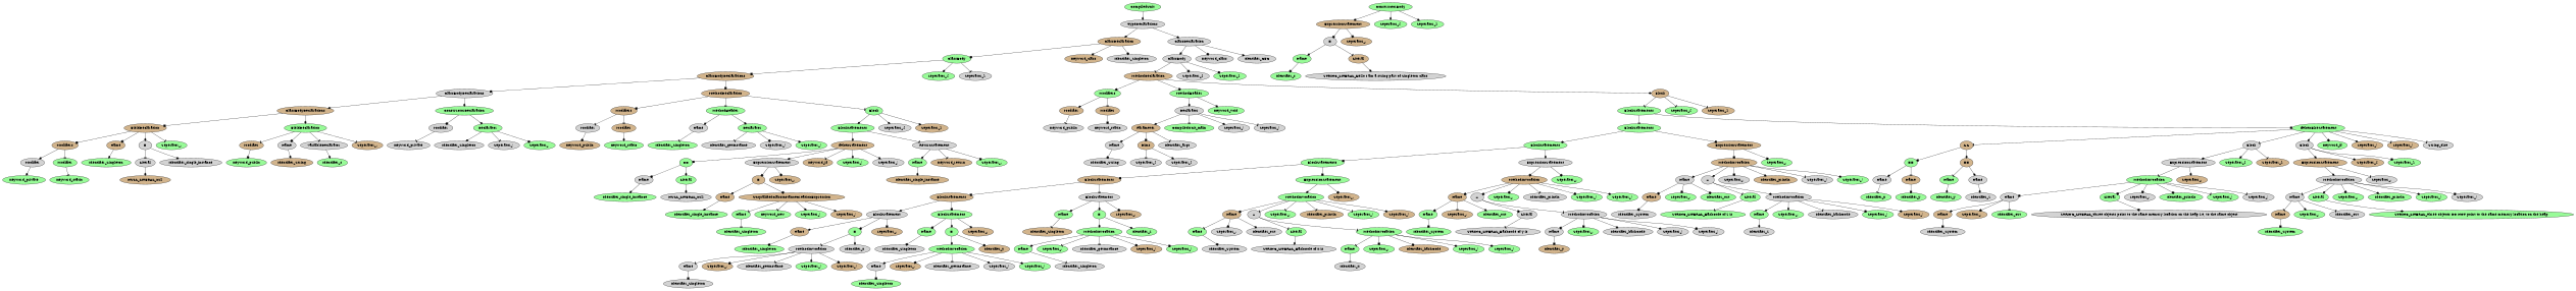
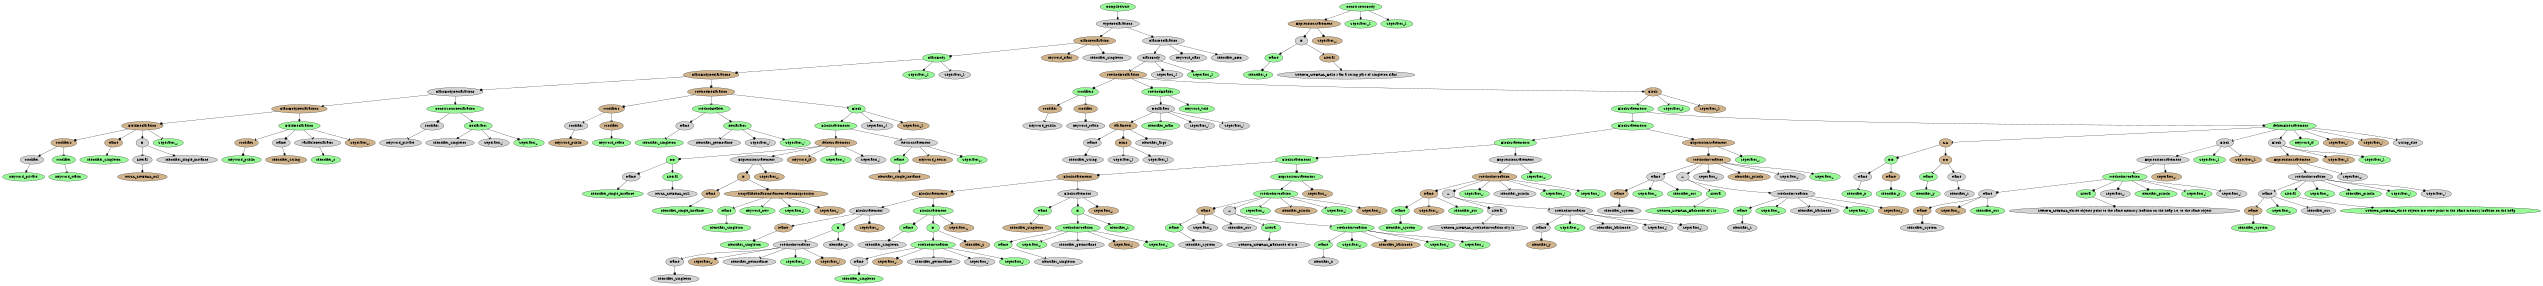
  digraph {
    node [fillcolor=palegreen ordering=out style=filled]
    edge [arrowhead=diamond]
    n1 [label=Keyword_private]
    n2 [fillcolor=lightgrey label=Modifier]
    n3 [label=Keyword_static]
    n4 [label=Modifier]
    n5 [fillcolor=tan label=Modifiers]
    n6 [label=Identifier_Singleton]
    n7 [fillcolor=tan label=Name]
    n8 [fillcolor=tan label=NULL_LITERAL_null]
    n9 [fillcolor=lightgrey label=Literal]
    n10 [fillcolor=lightgrey label=Identifier_single_instance]
    n11 [fillcolor=lightgrey label="="]
    n12 [label="Seperator_;"]
    n13 [fillcolor=tan label=FieldDeclaration]
    n14 [label=Keyword_public]
    n15 [fillcolor=tan label=Modifier]
    n16 [fillcolor=tan label=Identifier_String]
    n17 [fillcolor=lightgrey label=Name]
    n18 [label=Identifier_s]
    n19 [fillcolor=lightgrey label=VariableDeclarator]
    n20 [fillcolor=tan label="Seperator_;"]
    n21 [label=FieldDeclaration]
    n22 [fillcolor=tan label=ClassBodyDeclarations]
    n23 [fillcolor=lightgrey label=Keyword_private]
    n24 [fillcolor=lightgrey label=Modifier]
    n25 [fillcolor=lightgrey label=Identifier_Singleton]
    n26 [fillcolor=lightgrey label="Seperator_("]
    n27 [label="Seperator_)"]
    n28 [label=Declarator]
    n29 [label=Identifier_s]
    n30 [label=Name]
    n31 [fillcolor=lightgrey label="STRING_LITERAL_Hello I am a string part of Singleton class"]
    n32 [fillcolor=tan label=Literal]
    n33 [fillcolor=lightgrey label="="]
    n34 [fillcolor=tan label="Seperator_;"]
    n35 [fillcolor=tan label=ExpressionStatement]
    n36 [label="Seperator_{"]
    n37 [label="Seperator_}"]
    n38 [label=ConstructorBody]
    n39 [label=ConstructorDeclaration]
    n40 [fillcolor=lightgrey label=ClassBodyDeclarations]
    n41 [fillcolor=tan label=Keyword_public]
    n42 [fillcolor=lightgrey label=Modifier]
    n43 [label=Keyword_static]
    n44 [fillcolor=tan label=Modifier]
    n45 [fillcolor=tan label=Modifiers]
    n46 [label=Identifier_Singleton]
    n47 [fillcolor=lightgrey label=Name]
    n48 [fillcolor=lightgrey label=Identifier_getInstance]
    n49 [fillcolor=lightgrey label="Seperator_("]
    n50 [label="Seperator_)"]
    n51 [label=Declarator]
    n52 [label=MethodHeader]
    n53 [label=Identifier_single_instance]
    n54 [fillcolor=lightgrey label=Name]
    n55 [fillcolor=lightgrey label=NULL_LITERAL_null]
    n56 [label=Literal]
    n57 [label="=="]
    n58 [label=Identifier_single_instance]
    n59 [fillcolor=tan label=Name]
    n60 [label=Identifier_Singleton]
    n61 [label=Name]
    n62 [label=Keyword_new]
    n63 [label="Seperator_("]
    n64 [fillcolor=tan label="Seperator_)"]
    n65 [fillcolor=tan label=UnqualifiedClassInstanceCreationExpression]
    n66 [fillcolor=tan label="="]
    n67 [fillcolor=tan label="Seperator_;"]
    n68 [fillcolor=lightgrey label=ExpressionStatement]
    n69 [fillcolor=tan label=Keyword_if]
    n70 [label="Seperator_("]
    n71 [fillcolor=lightgrey label="Seperator_)"]
    n72 [fillcolor=tan label=IfThenStatement]
    n73 [fillcolor=tan label=Identifier_single_instance]
    n74 [label=Name]
    n75 [fillcolor=tan label=Keyword_return]
    n76 [label="Seperator_;"]
    n77 [fillcolor=lightgrey label=ReturnStatement]
    n78 [label=BlockStatements]
    n79 [fillcolor=lightgrey label="Seperator_{"]
    n80 [fillcolor=tan label="Seperator_}"]
    n81 [label=Block]
    n82 [fillcolor=tan label=MethodDeclaration]
    n83 [fillcolor=tan label=ClassBodyDeclarations]
    n84 [label="Seperator_{"]
    n85 [fillcolor=lightgrey label="Seperator_}"]
    n86 [label=ClassBody]
    n87 [fillcolor=tan label=Keyword_class]
    n88 [fillcolor=lightgrey label=Identifier_Singleton]
    n89 [fillcolor=tan label=ClassDeclaration]
    n90 [fillcolor=lightgrey label=Keyword_public]
    n91 [fillcolor=tan label=Modifier]
    n92 [fillcolor=lightgrey label=Keyword_static]
    n93 [fillcolor=tan label=Modifier]
    n94 [label=Modifiers]
    n95 [fillcolor=lightgrey label=Identifier_String]
    n96 [fillcolor=lightgrey label=Name]
    n97 [fillcolor=lightgrey label="Seperator_["]
    n98 [fillcolor=lightgrey label="Seperator_]"]
    n99 [fillcolor=tan label=Dims]
    n100 [fillcolor=lightgrey label=Identifier_args]
    n101 [fillcolor=tan label=Parameter]
-   n102 [label=CompiledUnit_main]
+   n102 [label=Identifier_main]
    n103 [fillcolor=lightgrey label="Seperator_("]
    n104 [fillcolor=lightgrey label="Seperator_)"]
    n105 [fillcolor=lightgrey label=Declarator]
    n106 [label=Keyword_void]
    n107 [label=MethodHeader]
    n108 [label=Identifier_Singleton]
    n109 [fillcolor=tan label=Name]
    n110 [fillcolor=lightgrey label=Identifier_Singleton]
    n111 [fillcolor=lightgrey label=Name]
    n112 [fillcolor=tan label="Seperator_."]
    n113 [fillcolor=lightgrey label=Identifier_getInstance]
    n114 [label="Seperator_("]
    n115 [fillcolor=tan label="Seperator_)"]
    n116 [fillcolor=lightgrey label=MethodInvocation]
    n117 [fillcolor=lightgrey label=Identifier_x]
    n118 [label="="]
    n119 [fillcolor=tan label="Seperator_;"]
    n120 [fillcolor=lightgrey label=BlockStatement]
    n121 [fillcolor=lightgrey label=Identifier_Singleton]
    n122 [label=Name]
    n123 [label=Identifier_Singleton]
    n124 [fillcolor=lightgrey label=Name]
    n125 [fillcolor=tan label="Seperator_."]
    n126 [fillcolor=lightgrey label=Identifier_getInstance]
    n127 [fillcolor=lightgrey label="Seperator_("]
    n128 [label="Seperator_)"]
    n129 [label=MethodInvocation]
    n130 [fillcolor=tan label=Identifier_y]
    n131 [label="="]
    n132 [fillcolor=tan label="Seperator_;"]
    n133 [label=BlockStatement]
    n134 [fillcolor=tan label=BlockStatements]
    n135 [fillcolor=tan label=Identifier_Singleton]
    n136 [label=Name]
    n137 [fillcolor=lightgrey label=Identifier_Singleton]
    n138 [label=Name]
    n139 [label="Seperator_."]
    n140 [fillcolor=lightgrey label=Identifier_getInstance]
    n141 [fillcolor=tan label="Seperator_("]
    n142 [label="Seperator_)"]
    n143 [label=MethodInvocation]
    n144 [label=Identifier_z]
    n145 [label="="]
    n146 [fillcolor=tan label="Seperator_;"]
    n147 [fillcolor=lightgrey label=BlockStatement]
    n148 [fillcolor=tan label=BlockStatements]
    n149 [fillcolor=lightgrey label=Identifier_System]
    n150 [label=Name]
    n151 [fillcolor=lightgrey label="Seperator_."]
    n152 [fillcolor=lightgrey label=Identifier_out]
    n153 [fillcolor=tan label=Name]
    n154 [fillcolor=lightgrey label="STRING_LITERAL_Hashcode of x is "]
    n155 [label=Literal]
    n156 [fillcolor=lightgrey label=Identifier_x]
    n157 [label=Name]
    n158 [label="Seperator_."]
    n159 [fillcolor=tan label=Identifier_hashCode]
    n160 [label="Seperator_("]
    n161 [label="Seperator_)"]
    n162 [label=MethodInvocation]
    n163 [fillcolor=lightgrey label="+"]
    n164 [label="Seperator_."]
    n165 [fillcolor=tan label=Identifier_println]
    n166 [label="Seperator_("]
    n167 [fillcolor=tan label="Seperator_)"]
    n168 [label=MethodInvocation]
    n169 [fillcolor=tan label="Seperator_;"]
    n170 [label=ExpressionStatement]
    n171 [label=BlockStatements]
    n172 [label=Identifier_System]
    n173 [label=Name]
    n174 [fillcolor=tan label="Seperator_."]
    n175 [label=Identifier_out]
    n176 [fillcolor=tan label=Name]
-   n177 [fillcolor=lightgrey label="STRING_LITERAL_Hashcode of y is "]
+   n177 [fillcolor=lightgrey label="STRING_LITERAL_MethodInvocation of y is"]
    n178 [fillcolor=lightgrey label=Literal]
    n179 [fillcolor=tan label=Identifier_y]
    n180 [fillcolor=lightgrey label=Name]
    n181 [label="Seperator_."]
    n182 [fillcolor=lightgrey label=Identifier_hashCode]
    n183 [fillcolor=lightgrey label="Seperator_("]
    n184 [fillcolor=lightgrey label="Seperator_)"]
    n185 [fillcolor=lightgrey label=MethodInvocation]
    n186 [fillcolor=lightgrey label="+"]
    n187 [label="Seperator_."]
    n188 [fillcolor=lightgrey label=Identifier_println]
    n189 [label="Seperator_("]
    n190 [label="Seperator_)"]
    n191 [fillcolor=tan label=MethodInvocation]
    n192 [label="Seperator_;"]
    n193 [fillcolor=lightgrey label=ExpressionStatement]
    n194 [label=BlockStatements]
    n195 [fillcolor=lightgrey label=Identifier_System]
    n196 [fillcolor=tan label=Name]
    n197 [label="Seperator_."]
    n198 [label=Identifier_out]
    n199 [fillcolor=lightgrey label=Name]
    n200 [label="STRING_LITERAL_Hashcode of z is "]
    n201 [label=Literal]
    n202 [fillcolor=lightgrey label=Identifier_z]
    n203 [label=Name]
    n204 [label="Seperator_."]
    n205 [fillcolor=lightgrey label=Identifier_hashCode]
    n206 [label="Seperator_("]
    n207 [fillcolor=tan label="Seperator_)"]
    n208 [fillcolor=lightgrey label=MethodInvocation]
    n209 [fillcolor=lightgrey label="+"]
    n210 [fillcolor=lightgrey label="Seperator_."]
    n211 [fillcolor=tan label=Identifier_println]
    n212 [fillcolor=lightgrey label="Seperator_("]
    n213 [label="Seperator_)"]
    n214 [fillcolor=tan label=MethodInvocation]
    n215 [label="Seperator_;"]
    n216 [fillcolor=tan label=ExpressionStatement]
    n217 [label=BlockStatements]
    n218 [label=Identifier_x]
    n219 [fillcolor=lightgrey label=Name]
    n220 [label=Identifier_y]
    n221 [fillcolor=tan label=Name]
    n222 [label="=="]
    n223 [label=Identifier_y]
    n224 [label=Name]
    n225 [fillcolor=lightgrey label=Identifier_z]
    n226 [fillcolor=lightgrey label=Name]
    n227 [fillcolor=tan label="=="]
    n228 [fillcolor=tan label="&&"]
    n229 [fillcolor=lightgrey label=Identifier_System]
    n230 [fillcolor=tan label=Name]
    n231 [fillcolor=tan label="Seperator_."]
    n232 [label=Identifier_out]
    n233 [fillcolor=lightgrey label=Name]
    n234 [fillcolor=lightgrey label="STRING_LITERAL_Three objects point to the same memory location on the heap i.e, to the same object"]
    n235 [label=Literal]
    n236 [fillcolor=lightgrey label="Seperator_."]
    n237 [label=Identifier_println]
    n238 [label="Seperator_("]
    n239 [fillcolor=lightgrey label="Seperator_)"]
    n240 [label=MethodInvocation]
    n241 [fillcolor=tan label="Seperator_;"]
    n242 [fillcolor=lightgrey label=ExpressionStatement]
    n243 [label="Seperator_{"]
    n244 [fillcolor=tan label="Seperator_}"]
    n245 [fillcolor=lightgrey label=Block]
    n246 [label=Identifier_System]
    n247 [fillcolor=tan label=Name]
    n248 [label="Seperator_."]
    n249 [fillcolor=lightgrey label=Identifier_out]
    n250 [fillcolor=lightgrey label=Name]
    n251 [label="STRING_LITERAL_Three objects DO NOT point to the same memory location on the heap"]
    n252 [label=Literal]
    n253 [label="Seperator_."]
    n254 [label=Identifier_println]
    n255 [label="Seperator_("]
    n256 [fillcolor=lightgrey label="Seperator_)"]
    n257 [fillcolor=lightgrey label=MethodInvocation]
    n258 [fillcolor=lightgrey label="Seperator_;"]
    n259 [fillcolor=tan label=ExpressionStatement]
    n260 [fillcolor=tan label="Seperator_{"]
    n261 [label="Seperator_}"]
    n262 [fillcolor=lightgrey label=Block]
    n263 [label=Keyword_if]
    n264 [fillcolor=tan label="Seperator_("]
    n265 [fillcolor=tan label="Seperator_)"]
    n266 [fillcolor=lightgrey label=String_else]
    n267 [label=IfThenElseStatement]
    n268 [label=BlockStatements]
    n269 [label="Seperator_{"]
    n270 [fillcolor=tan label="Seperator_}"]
    n271 [fillcolor=tan label=Block]
    n272 [fillcolor=tan label=MethodDeclaration]
    n273 [fillcolor=lightgrey label="Seperator_{"]
    n274 [label="Seperator_}"]
    n275 [fillcolor=lightgrey label=ClassBody]
    n276 [fillcolor=lightgrey label=Keyword_class]
    n277 [fillcolor=lightgrey label=Identifier_GFG]
    n278 [fillcolor=lightgrey label=ClassDeclaration]
    n279 [fillcolor=lightgrey label=TypeDeclarations]
    n280 [label=CompiledUnit]
    n2 -> n1
    n4 -> n3 [arrowhead=tee]
    n5 -> n2
    n5 -> n4 [arrowhead=tee]
    n7 -> n6
    n9 -> n8
    n11 -> n9 [arrowhead=tee]
    n11 -> n10
    n13 -> n5 [arrowhead=box]
    n13 -> n7 [arrowhead=box]
    n13 -> n11
    n13 -> n12 [arrowhead=tee]
    n15 -> n14 [arrowhead=box]
    n17 -> n16
    n19 -> n18
    n21 -> n15 [arrowhead=tee]
    n21 -> n17 [arrowhead=box]
    n21 -> n19 [arrowhead=tee]
    n21 -> n20 [arrowhead=tee]
    n22 -> n13 [arrowhead=box]
    n22 -> n21
    n24 -> n23 [arrowhead=tee]
    n28 -> n25
    n28 -> n26 [arrowhead=tee]
    n28 -> n27 [arrowhead=box]
    n30 -> n29 [arrowhead=box]
    n32 -> n31
    n33 -> n30
    n33 -> n32 [arrowhead=tee]
    n35 -> n33 [arrowhead=box]
    n35 -> n34 [arrowhead=box]
    n38 -> n35
    n38 -> n36
    n38 -> n37
    n39 -> n24 [arrowhead=box]
    n39 -> n28
    n40 -> n22
    n40 -> n39
    n42 -> n41 [arrowhead=box]
    n44 -> n43
    n45 -> n42 [arrowhead=tee]
    n45 -> n44 [arrowhead=tee]
    n47 -> n46 [arrowhead=tee]
    n51 -> n48 [arrowhead=tee]
    n51 -> n49 [arrowhead=box]
    n51 -> n50
    n52 -> n47
    n52 -> n51
    n54 -> n53
    n56 -> n55
    n57 -> n54 [arrowhead=box]
    n57 -> n56
    n59 -> n58
    n61 -> n60 [arrowhead=tee]
    n65 -> n61 [arrowhead=tee]
    n65 -> n62 [arrowhead=tee]
    n65 -> n63
    n65 -> n64
    n66 -> n59
    n66 -> n65 [arrowhead=box]
    n68 -> n66 [arrowhead=box]
    n68 -> n67 [arrowhead=box]
    n72 -> n57 [arrowhead=box]
    n72 -> n68
    n72 -> n69 [arrowhead=tee]
    n72 -> n70
    n72 -> n71
    n74 -> n73
    n77 -> n74
    n77 -> n75 [arrowhead=tee]
    n77 -> n76 [arrowhead=box]
    n78 -> n72
    n78 -> n77 [arrowhead=tee]
    n81 -> n78
    n81 -> n79
    n81 -> n80
    n82 -> n45 [arrowhead=box]
    n82 -> n52 [arrowhead=tee]
    n82 -> n81 [arrowhead=tee]
    n83 -> n40 [arrowhead=box]
    n83 -> n82 [arrowhead=box]
    n86 -> n83 [arrowhead=box]
    n86 -> n84
    n86 -> n85 [arrowhead=tee]
    n89 -> n86 [arrowhead=box]
    n89 -> n87
    n89 -> n88 [arrowhead=box]
    n91 -> n90 [arrowhead=tee]
    n93 -> n92 [arrowhead=box]
    n94 -> n91
    n94 -> n93 [arrowhead=tee]
    n96 -> n95 [arrowhead=box]
    n99 -> n97 [arrowhead=tee]
    n99 -> n98
    n101 -> n96
    n101 -> n99 [arrowhead=box]
-   n101 -> n100 [arrowhead=tee]
+   n101 -> n100 [arrowhead=box]
    n105 -> n101
    n105 -> n102 [arrowhead=tee]
    n105 -> n103
    n105 -> n104 [arrowhead=tee]
    n107 -> n105
    n107 -> n106
    n109 -> n108 [arrowhead=box]
    n111 -> n110 [arrowhead=box]
    n116 -> n111 [arrowhead=tee]
    n116 -> n112 [arrowhead=box]
    n116 -> n113 [arrowhead=tee]
    n116 -> n114
    n116 -> n115 [arrowhead=box]
    n118 -> n116 [arrowhead=tee]
    n118 -> n117
    n120 -> n109
    n120 -> n118 [arrowhead=box]
    n120 -> n119 [arrowhead=box]
    n122 -> n121 [arrowhead=box]
    n124 -> n123 [arrowhead=box]
    n129 -> n124
    n129 -> n125 [arrowhead=box]
    n129 -> n126 [arrowhead=tee]
    n129 -> n127
    n129 -> n128
    n131 -> n129
    n131 -> n130 [arrowhead=box]
    n133 -> n122 [arrowhead=box]
    n133 -> n131
    n133 -> n132
    n134 -> n120
    n134 -> n133 [arrowhead=box]
    n136 -> n135 [arrowhead=tee]
    n138 -> n137 [arrowhead=tee]
    n143 -> n138
    n143 -> n139 [arrowhead=tee]
    n143 -> n140 [arrowhead=tee]
    n143 -> n141 [arrowhead=box]
    n143 -> n142 [arrowhead=box]
    n145 -> n143
    n145 -> n144
    n147 -> n136
    n147 -> n145
    n147 -> n146 [arrowhead=box]
    n148 -> n134 [arrowhead=box]
    n148 -> n147 [arrowhead=tee]
    n150 -> n149 [arrowhead=box]
    n153 -> n150 [arrowhead=tee]
    n153 -> n151 [arrowhead=box]
    n153 -> n152
    n155 -> n154
    n157 -> n156 [arrowhead=tee]
    n162 -> n157 [arrowhead=tee]
    n162 -> n158 [arrowhead=box]
    n162 -> n159 [arrowhead=box]
    n162 -> n160
    n162 -> n161
    n163 -> n155 [arrowhead=tee]
    n163 -> n162 [arrowhead=tee]
    n168 -> n153 [arrowhead=box]
    n168 -> n163 [arrowhead=tee]
    n168 -> n164 [arrowhead=tee]
    n168 -> n165 [arrowhead=tee]
    n168 -> n166 [arrowhead=tee]
    n168 -> n167
    n170 -> n168
    n170 -> n169 [arrowhead=box]
    n171 -> n148 [arrowhead=box]
    n171 -> n170 [arrowhead=box]
    n173 -> n172 [arrowhead=box]
    n176 -> n173 [arrowhead=box]
    n176 -> n174 [arrowhead=tee]
    n176 -> n175
    n178 -> n177 [arrowhead=tee]
    n180 -> n179 [arrowhead=box]
    n185 -> n180 [arrowhead=box]
    n185 -> n181 [arrowhead=box]
    n185 -> n182
    n185 -> n183
    n185 -> n184 [arrowhead=box]
    n186 -> n178 [arrowhead=box]
    n186 -> n185 [arrowhead=tee]
    n191 -> n176 [arrowhead=box]
    n191 -> n186 [arrowhead=box]
    n191 -> n187 [arrowhead=box]
    n191 -> n188 [arrowhead=tee]
    n191 -> n189 [arrowhead=box]
    n191 -> n190
    n193 -> n191 [arrowhead=box]
    n193 -> n192 [arrowhead=box]
    n194 -> n171 [arrowhead=box]
    n194 -> n193
    n196 -> n195 [arrowhead=box]
    n199 -> n196 [arrowhead=box]
    n199 -> n197 [arrowhead=box]
    n199 -> n198 [arrowhead=box]
    n201 -> n200 [arrowhead=tee]
    n203 -> n202
    n208 -> n203
    n208 -> n204
    n208 -> n205 [arrowhead=tee]
    n208 -> n206 [arrowhead=box]
    n208 -> n207
    n209 -> n201 [arrowhead=tee]
    n209 -> n208
    n214 -> n199
    n214 -> n209
    n214 -> n210 [arrowhead=box]
    n214 -> n211
    n214 -> n212 [arrowhead=tee]
    n214 -> n213
    n216 -> n214 [arrowhead=box]
    n216 -> n215 [arrowhead=box]
    n217 -> n194
    n217 -> n216 [arrowhead=box]
    n219 -> n218 [arrowhead=tee]
    n221 -> n220 [arrowhead=box]
    n222 -> n219
    n222 -> n221 [arrowhead=tee]
    n224 -> n223
    n226 -> n225
    n227 -> n224 [arrowhead=tee]
    n227 -> n226
    n228 -> n222 [arrowhead=box]
    n228 -> n227
    n230 -> n229 [arrowhead=box]
    n233 -> n230
    n233 -> n231 [arrowhead=box]
    n233 -> n232 [arrowhead=tee]
    n235 -> n234 [arrowhead=box]
    n240 -> n233 [arrowhead=box]
    n240 -> n235 [arrowhead=box]
    n240 -> n236 [arrowhead=box]
    n240 -> n237 [arrowhead=box]
    n240 -> n238 [arrowhead=tee]
    n240 -> n239 [arrowhead=tee]
    n242 -> n240 [arrowhead=tee]
    n242 -> n241
    n245 -> n242
    n245 -> n243
    n245 -> n244 [arrowhead=tee]
    n247 -> n246 [arrowhead=box]
    n250 -> n247 [arrowhead=tee]
    n250 -> n248
    n250 -> n249 [arrowhead=tee]
    n252 -> n251
    n257 -> n250 [arrowhead=tee]
    n257 -> n252
    n257 -> n253 [arrowhead=box]
    n257 -> n254
    n257 -> n255
    n257 -> n256 [arrowhead=box]
    n259 -> n257
    n259 -> n258 [arrowhead=tee]
    n262 -> n259
    n262 -> n260
    n262 -> n261 [arrowhead=box]
    n267 -> n228 [arrowhead=tee]
    n267 -> n245 [arrowhead=tee]
    n267 -> n262
    n267 -> n263 [arrowhead=box]
    n267 -> n264
    n267 -> n265 [arrowhead=tee]
    n267 -> n266 [arrowhead=tee]
    n268 -> n217 [arrowhead=tee]
    n268 -> n267 [arrowhead=box]
    n271 -> n268 [arrowhead=tee]
    n271 -> n269 [arrowhead=tee]
    n271 -> n270 [arrowhead=tee]
    n272 -> n94 [arrowhead=box]
    n272 -> n107 [arrowhead=box]
    n272 -> n271
    n275 -> n272 [arrowhead=tee]
    n275 -> n273 [arrowhead=box]
    n275 -> n274 [arrowhead=box]
    n278 -> n275
    n278 -> n276 [arrowhead=box]
    n278 -> n277
    n279 -> n89
    n279 -> n278
    n280 -> n279
  }
